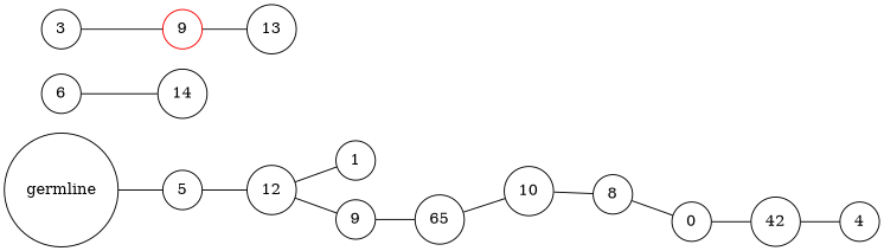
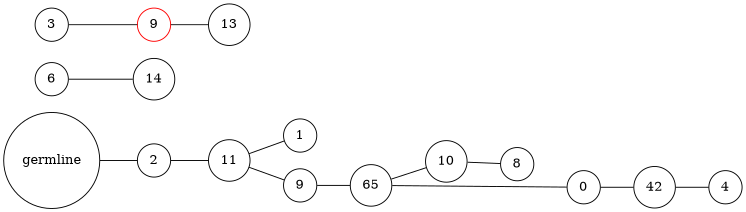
  graph {
    rankdir=LR
    splines=line
    node [shape=circle]
    n1 [label=germline]
-   n2 [label=5]
-   n3 [label=12]
+   n2 [label=2]
+   n3 [label=11]
    n4 [label=1]
    n5 [label=9]
    n6 [label=65]
    n7 [label=10]
    n8 [label=8]
    n9 [label=0]
    n10 [label=6]
    n11 [label=14]
    n12 [label=42]
    n13 [label=3]
    n14 [color=red label=9]
    n15 [label=13]
    n16 [label=4]
    n1 -- n2
    n2 -- n3
    n3 -- n4
    n3 -- n5
    n5 -- n6
    n6 -- n7
    n7 -- n8
-   n8 -- n9
+   n6 -- n9
    n9 -- n12
    n10 -- n11
    n12 -- n16
    n13 -- n14
    n14 -- n15
  }
